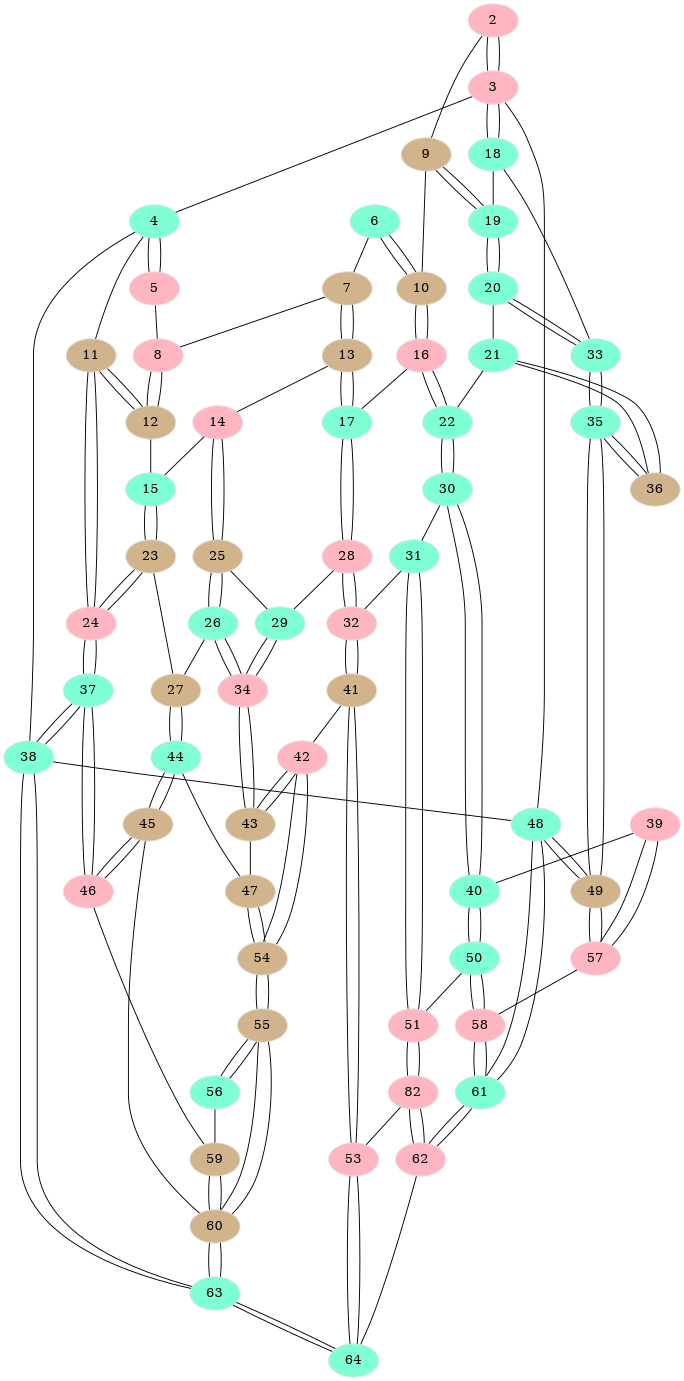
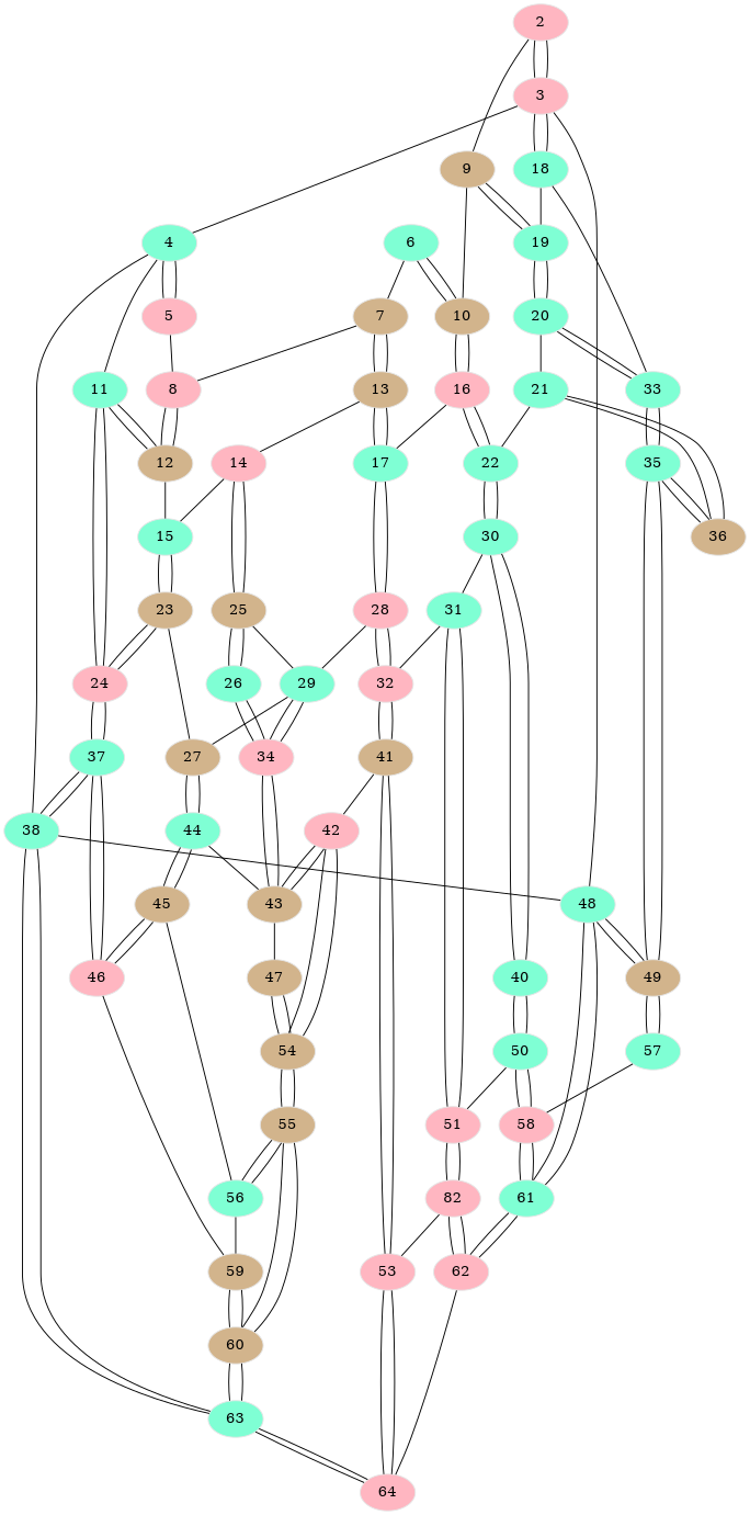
  graph {
    node [color=gray90 fillcolor=aquamarine style=filled]
    2 [fillcolor=lightpink]
    3 [fillcolor=lightpink]
    9 [fillcolor=tan]
    7 [fillcolor=tan]
    6
    10 [fillcolor=tan]
    4
    18
    48
    19
    5 [fillcolor=lightpink]
-   11 [fillcolor=tan]
+   11
    38
    33
    49 [fillcolor=tan]
    61
    8 [fillcolor=lightpink]
    12 [fillcolor=tan]
    24 [fillcolor=lightpink]
    63
    13 [fillcolor=tan]
    16 [fillcolor=lightpink]
    14 [fillcolor=lightpink]
    17
    15
    20
    22
    37
    23 [fillcolor=tan]
    25 [fillcolor=tan]
    28 [fillcolor=lightpink]
    26
    29
    27 [fillcolor=tan]
    30
    32 [fillcolor=lightpink]
    35
    21
    36 [fillcolor=tan]
    31
    40
    44
    46 [fillcolor=lightpink]
    34 [fillcolor=lightpink]
    43 [fillcolor=tan]
    47 [fillcolor=tan]
    45 [fillcolor=tan]
    41 [fillcolor=tan]
    51 [fillcolor=lightpink]
    50
    n51 [fillcolor=lightpink label=82]
    42 [fillcolor=lightpink]
    53 [fillcolor=lightpink]
-   57 [fillcolor=lightpink]
-   39 [fillcolor=lightpink]
+   57
    59 [fillcolor=tan]
-   64
+   64 [fillcolor=lightpink]
    58 [fillcolor=lightpink]
    54 [fillcolor=tan]
    55 [fillcolor=tan]
    56
    60 [fillcolor=tan]
    62 [fillcolor=lightpink]
    2 -- 3
    2 -- 3
    2 -- 9
    3 -- 4
    3 -- 18
    3 -- 18
    3 -- 48
    9 -- 10
    9 -- 19
    9 -- 19
    7 -- 8
    7 -- 13
    7 -- 13
    6 -- 7
    6 -- 10
    6 -- 10
    10 -- 16
    10 -- 16
    4 -- 5
    4 -- 5
    4 -- 11
    4 -- 38
    18 -- 19
    18 -- 33
    48 -- 49
    48 -- 49
    48 -- 61
    48 -- 61
    19 -- 20
    19 -- 20
    5 -- 8
    11 -- 12
    11 -- 12
    11 -- 24
    11 -- 24
    38 -- 48
    38 -- 63
    38 -- 63
    33 -- 35
    33 -- 35
    49 -- 57
    49 -- 57
    61 -- 62
    61 -- 62
    8 -- 12
    8 -- 12
    12 -- 15
    24 -- 37
    24 -- 37
    63 -- 64
    63 -- 64
    13 -- 14
    13 -- 17
    13 -- 17
    16 -- 17
    16 -- 22
    16 -- 22
    14 -- 15
    14 -- 25
    14 -- 25
    17 -- 28
    17 -- 28
    15 -- 23
    15 -- 23
    20 -- 33
    20 -- 33
    20 -- 21
    22 -- 30
    22 -- 30
    37 -- 38
    37 -- 38
    37 -- 46
    37 -- 46
    23 -- 24
    23 -- 24
    23 -- 27
    25 -- 26
    25 -- 26
    25 -- 29
    28 -- 29
    28 -- 32
    28 -- 32
-   26 -- 27
+   29 -- 27
    26 -- 34
    26 -- 34
    29 -- 34
    29 -- 34
    27 -- 44
    27 -- 44
    30 -- 31
    30 -- 40
    30 -- 40
    32 -- 41
    32 -- 41
    35 -- 49
    35 -- 49
    35 -- 36
    35 -- 36
    21 -- 22
    21 -- 36
    21 -- 36
    31 -- 32
    31 -- 51
    31 -- 51
    40 -- 50
    40 -- 50
-   44 -- 47
+   44 -- 43
    44 -- 45
    44 -- 45
    46 -- 59
    34 -- 43
    34 -- 43
    43 -- 47
    47 -- 54
    47 -- 54
    45 -- 46
    45 -- 46
-   45 -- 60
+   45 -- 56
    41 -- 42
    41 -- 53
    41 -- 53
    51 -- n51
    51 -- n51
    50 -- 51
    50 -- 58
    50 -- 58
    n51 -- 53
    n51 -- 62
    n51 -- 62
    42 -- 43
    42 -- 43
    42 -- 54
    42 -- 54
    53 -- 64
    53 -- 64
    57 -- 58
-   39 -- 40
-   39 -- 57
-   39 -- 57
    59 -- 60
    59 -- 60
    58 -- 61
    58 -- 61
    54 -- 55
    54 -- 55
    55 -- 56
    55 -- 56
    55 -- 60
    55 -- 60
    56 -- 59
    60 -- 63
    60 -- 63
    62 -- 64
  }
